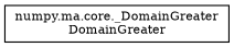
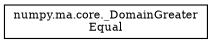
  digraph {
    rankdir=LR
    fontname="DejaVu Serif"
-   n1 [color=black fillcolor=white fontname="DejaVu Serif" fontsize=10 height=0.2 label="numpy.ma.core._DomainGreater\lDomainGreater" shape=record style=filled width=0.4]
+   n1 [color=black fillcolor=white fontname="DejaVu Serif" fontsize=10 height=0.2 label="numpy.ma.core._DomainGreater\lEqual" shape=record style=filled width=0.4]
  }
